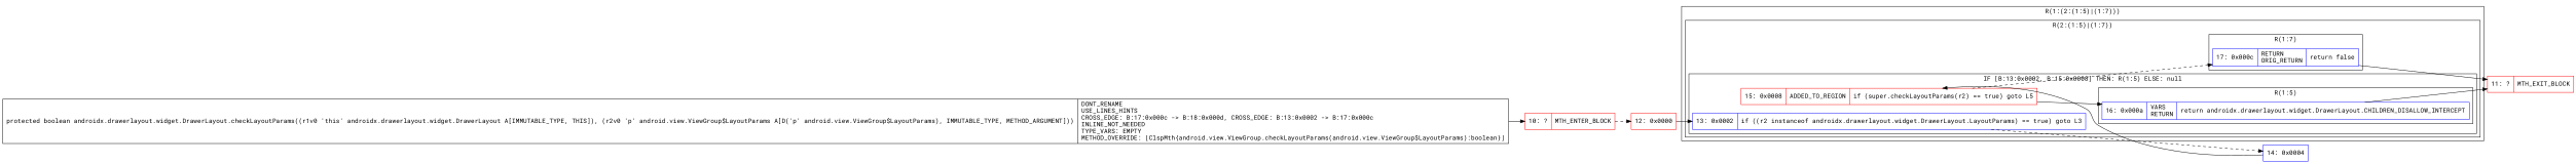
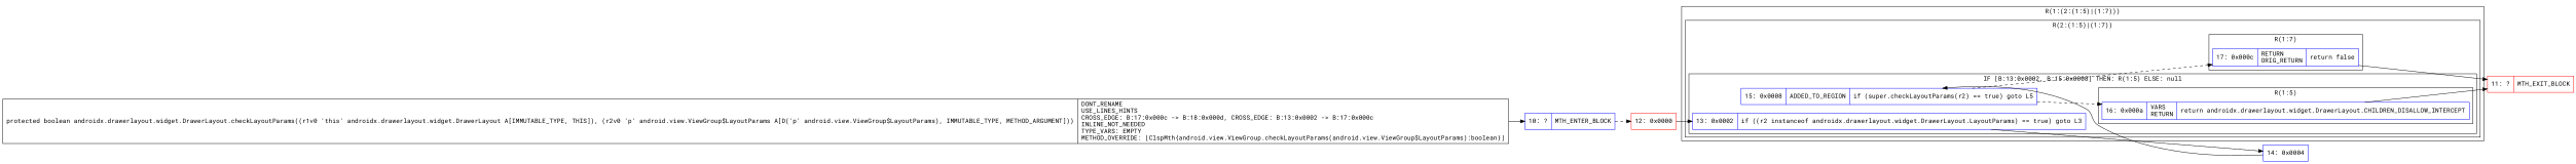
  digraph {
    fontname="Roboto Mono"
    rankdir=LR
    node [color=blue fontname="Roboto Mono" shape=record]
    edge [fontname="Roboto Mono"]
    n1 [label="{16\:\ 0x000a|VARS\lRETURN\l|return androidx.drawerlayout.widget.DrawerLayout.CHILDREN_DISALLOW_INTERCEPT\l}"]
    n2 [label="{13\:\ 0x0002|if ((r2 instanceof androidx.drawerlayout.widget.DrawerLayout.LayoutParams) == true) goto L3\l}"]
-   n3 [color=red label="{15\:\ 0x0008|ADDED_TO_REGION\l|if (super.checkLayoutParams(r2) == true) goto L5\l}"]
+   n3 [label="{15\:\ 0x0008|ADDED_TO_REGION\l|if (super.checkLayoutParams(r2) == true) goto L5\l}"]
    n4 [label="{17\:\ 0x000c|RETURN\lORIG_RETURN\l|return false\l}"]
    n5 [color=red label="{11\:\ ?|MTH_EXIT_BLOCK\l}"]
    n6 [label="{14\:\ 0x0004}"]
-   n7 [color=red label="{10\:\ ?|MTH_ENTER_BLOCK\l}"]
+   n7 [label="{10\:\ ?|MTH_ENTER_BLOCK\l}"]
    n8 [color=red label="{12\:\ 0x0000}"]
    n9 [label="{protected boolean androidx.drawerlayout.widget.DrawerLayout.checkLayoutParams((r1v0 'this' androidx.drawerlayout.widget.DrawerLayout A[IMMUTABLE_TYPE, THIS]), (r2v0 'p' android.view.ViewGroup$LayoutParams A[D('p' android.view.ViewGroup$LayoutParams), IMMUTABLE_TYPE, METHOD_ARGUMENT]))  | DONT_RENAME\lUSE_LINES_HINTS\lCROSS_EDGE: B:17:0x000c \-\> B:18:0x000d, CROSS_EDGE: B:13:0x0002 \-\> B:17:0x000c\lINLINE_NOT_NEEDED\lTYPE_VARS: EMPTY\lMETHOD_OVERRIDE: [ClspMth\{android.view.ViewGroup.checkLayoutParams(android.view.ViewGroup$LayoutParams):boolean\}]\l}" color=""]
    subgraph cluster_1 {
      label="R(1:(2:(1:5)|(1:7)))"
      subgraph cluster_2 {
        label="R(2:(1:5)|(1:7))"
        subgraph cluster_3 {
          label="IF [B:13:0x0002, B:15:0x0008] THEN: R(1:5) ELSE: null"
          n2
          n3
          subgraph cluster_4 {
            label="R(1:5)"
            n1
          }
        }
        subgraph cluster_5 {
          label="R(1:7)"
          n4
        }
      }
    }
    n1 -> n5
-   n2 -> n6 [style=dashed]
-   n3 -> n1
+   n2 -> n6
+   n3 -> n1 [style=dashed]
    n3 -> n4 [style=dashed]
    n4 -> n5
    n6 -> n3
    n7 -> n8 [style=dashed]
    n8 -> n2
    n9 -> n7
  }
